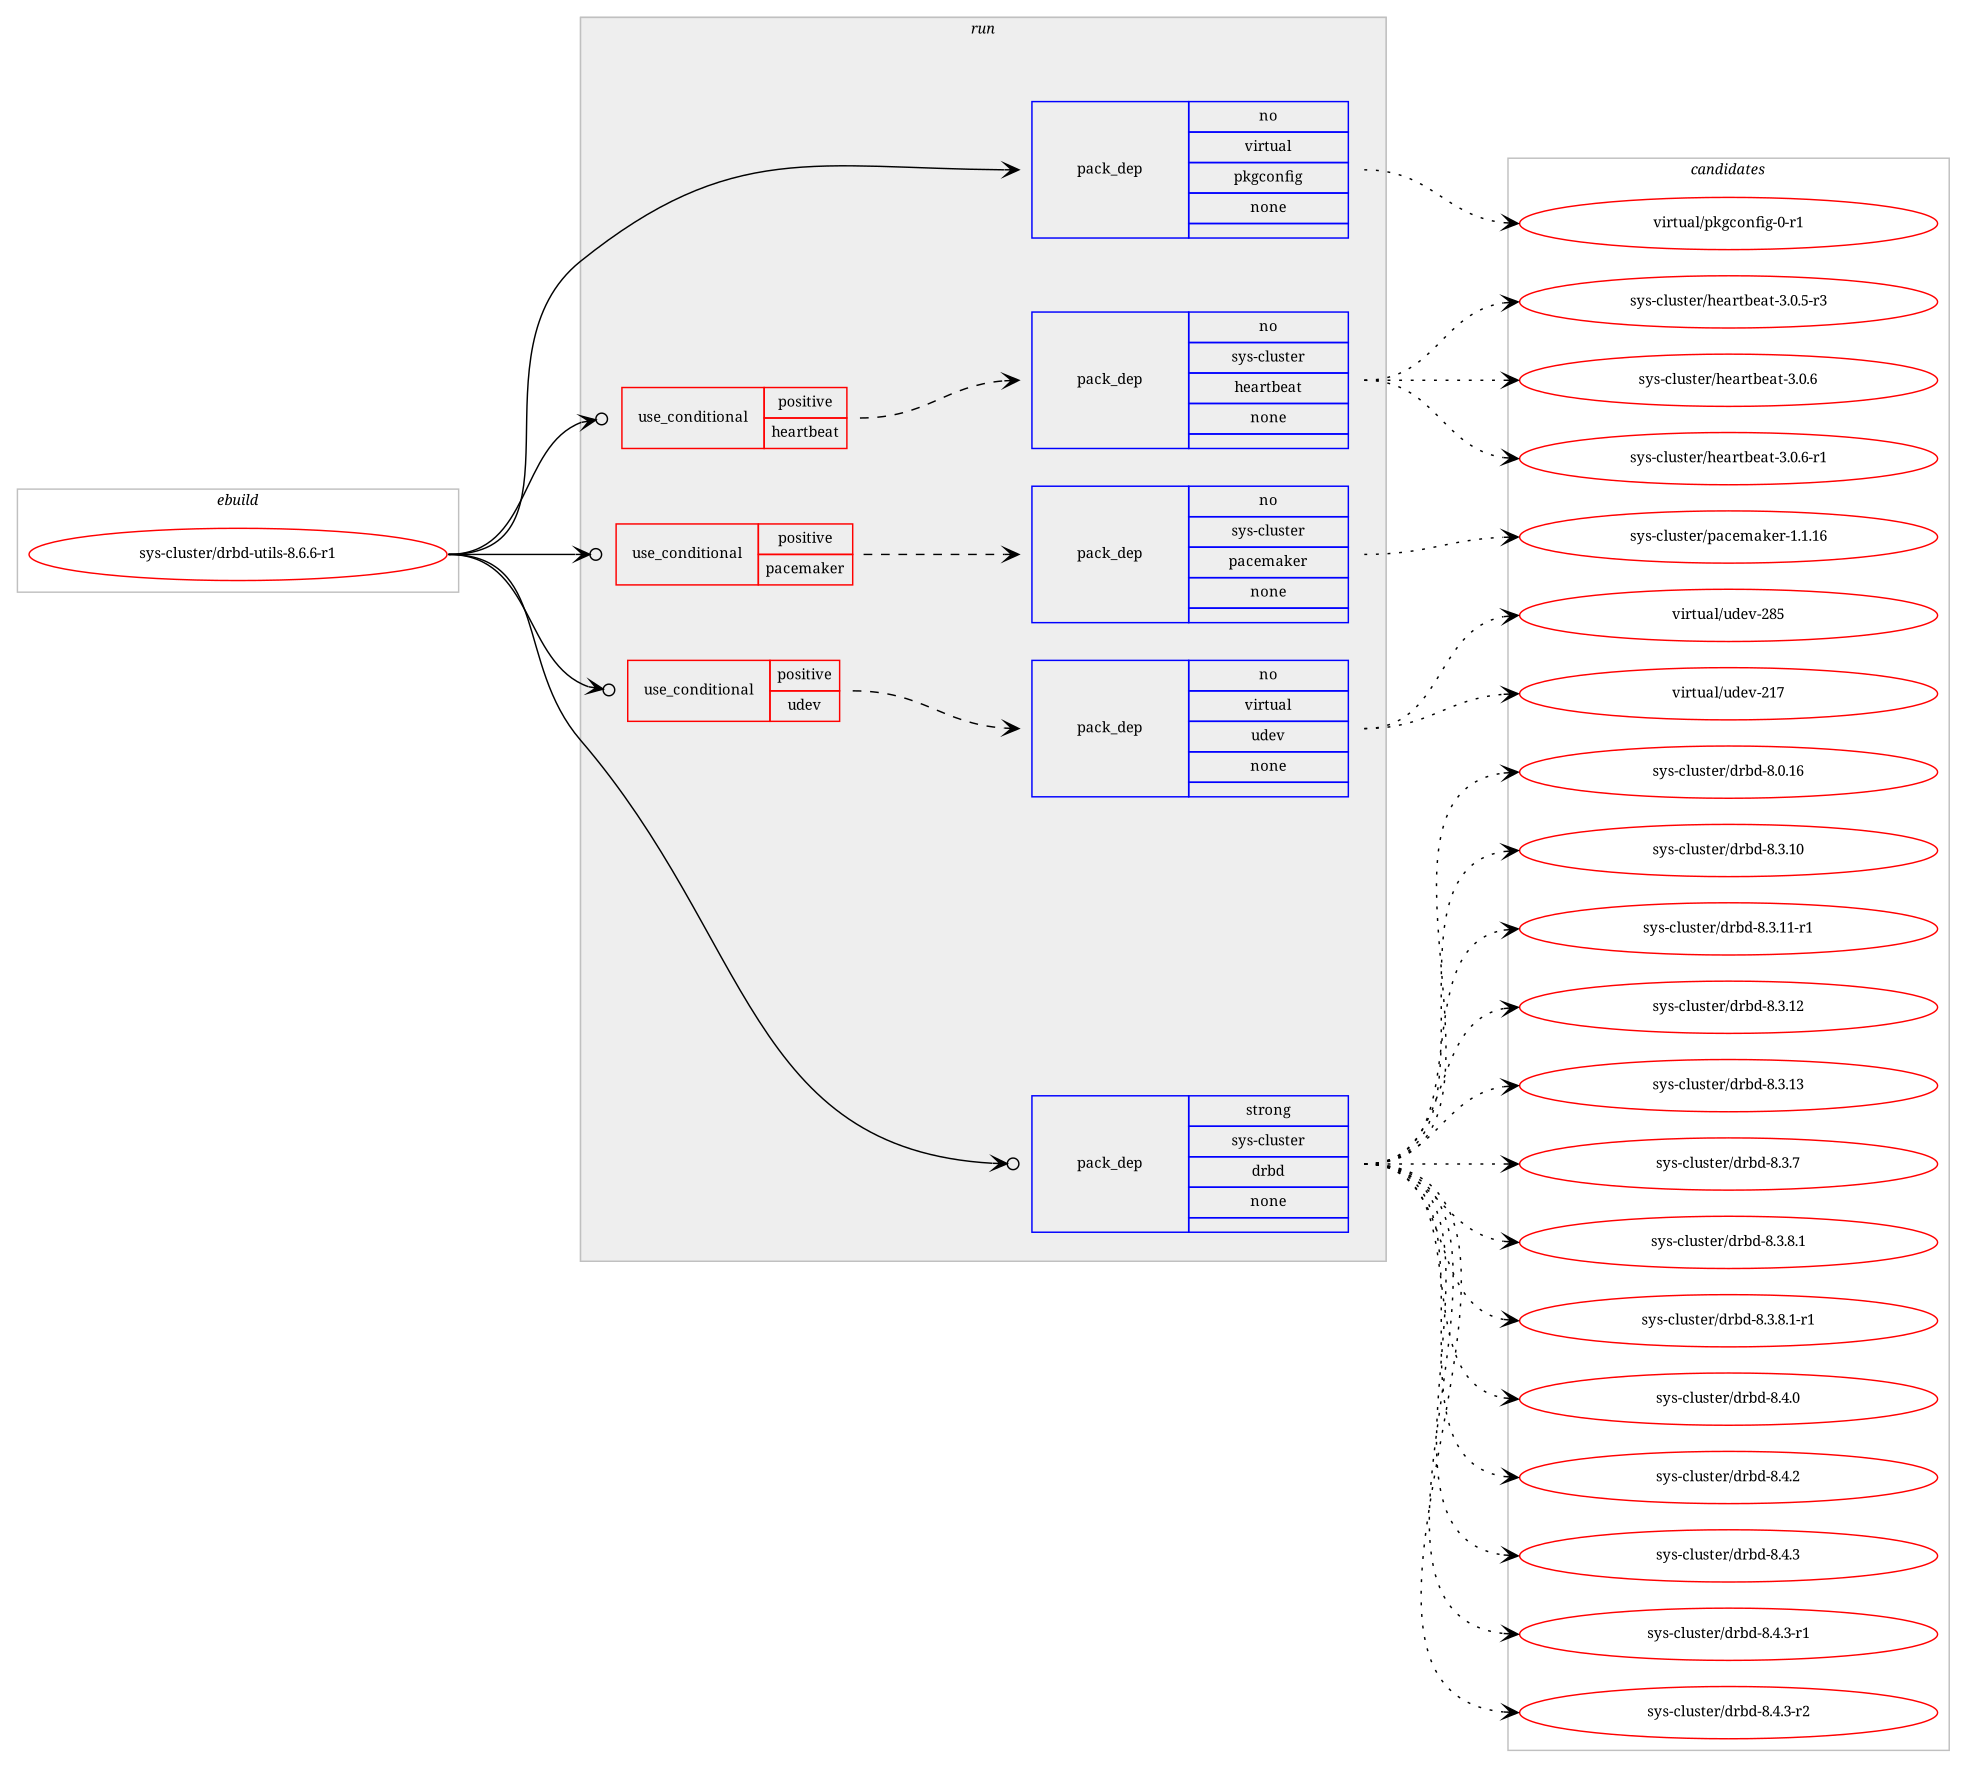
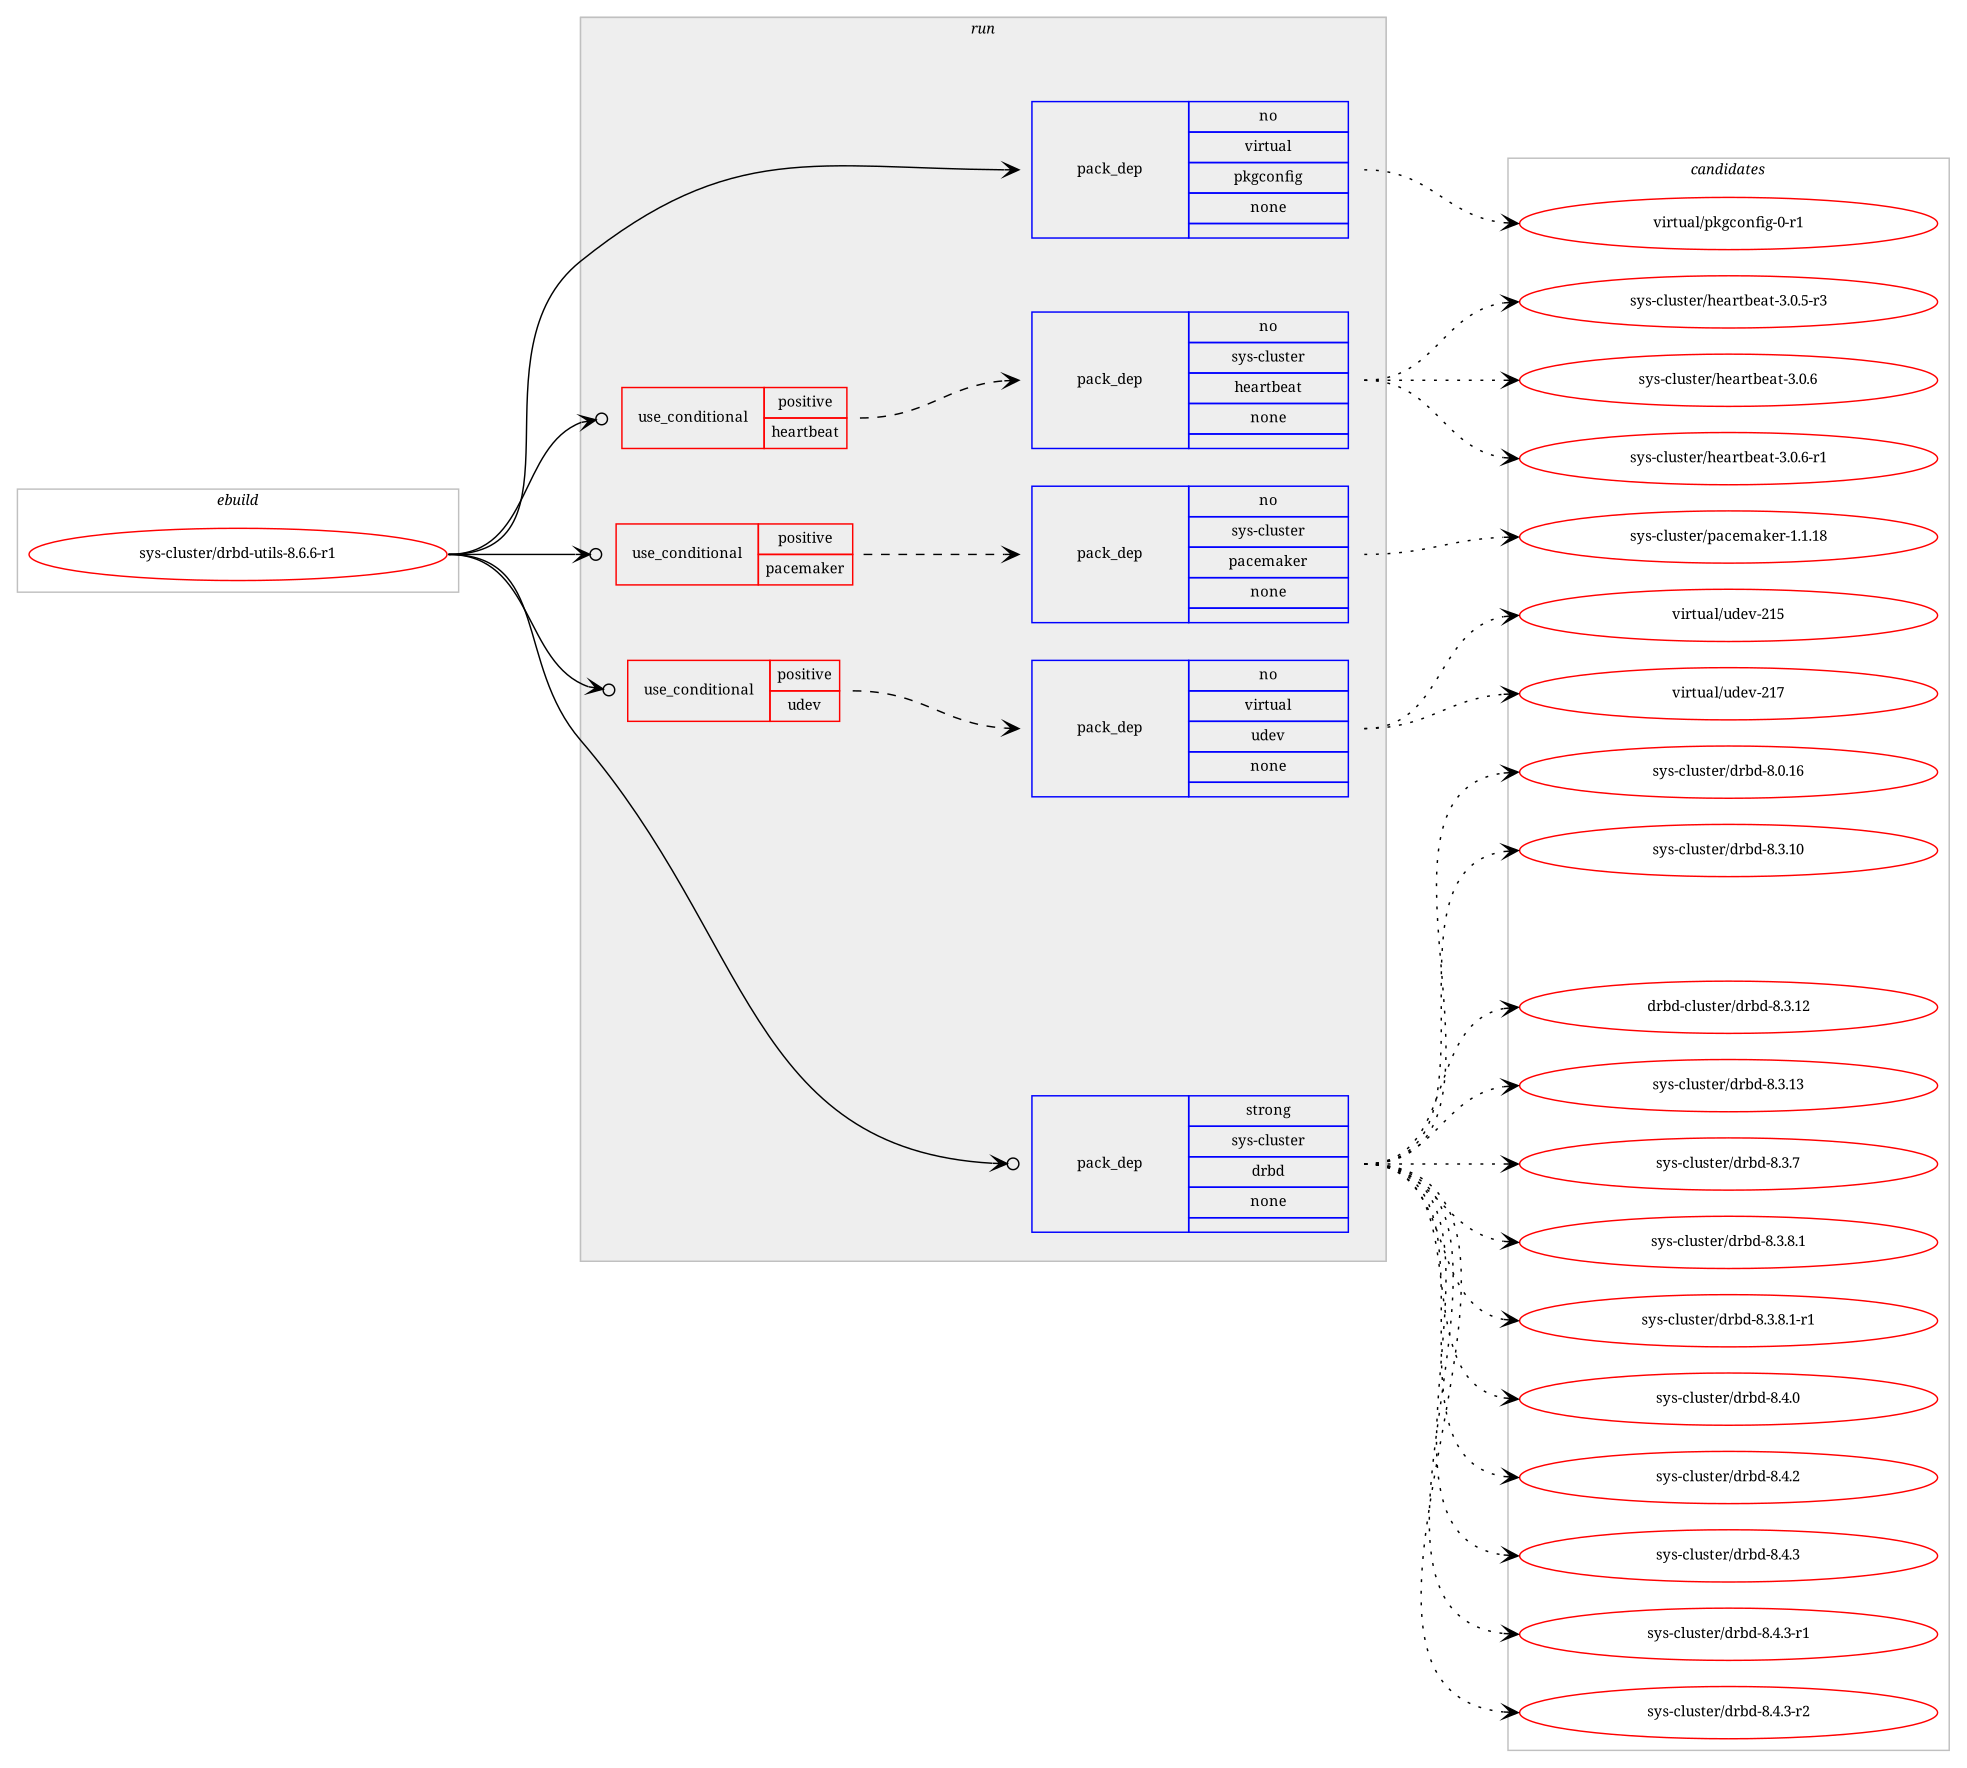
  digraph {
    compound=true
    concentrate=true
    fontname="Noto Serif"
    fontsize=10
    newrank=true
    rankdir=LR
    ranksep=1.5
    node [color=red fontname="Noto Serif" fontsize=10]
    edge [arrowhead=vee fontname="Noto Serif" headport=w style=dotted tailport=e weight=100]
    n1 [label="sys-cluster/drbd-utils-8.6.6-r1" width=4]
    n2 [color=blue label=<<TABLE BORDER="0" CELLBORDER="1" CELLSPACING="0" CELLPADDING="4" WIDTH="220"><TR><TD ROWSPAN="6" CELLPADDING="30">pack_dep</TD></TR><TR><TD WIDTH="110">no</TD></TR><TR><TD>virtual</TD></TR><TR><TD>pkgconfig</TD></TR><TR><TD>none</TD></TR><TR><TD></TD></TR></TABLE>> shape=none]
    n3 [color=blue label=<<TABLE BORDER="0" CELLBORDER="1" CELLSPACING="0" CELLPADDING="4" WIDTH="220"><TR><TD ROWSPAN="6" CELLPADDING="30">pack_dep</TD></TR><TR><TD WIDTH="110">no</TD></TR><TR><TD>sys-cluster</TD></TR><TR><TD>heartbeat</TD></TR><TR><TD>none</TD></TR><TR><TD></TD></TR></TABLE>> shape=none]
    n4 [label=<<TABLE BORDER="0" CELLBORDER="1" CELLSPACING="0" CELLPADDING="4"><TR><TD ROWSPAN="3" CELLPADDING="10">use_conditional</TD></TR><TR><TD>positive</TD></TR><TR><TD>heartbeat</TD></TR></TABLE>> shape=none]
    n5 [color=blue label=<<TABLE BORDER="0" CELLBORDER="1" CELLSPACING="0" CELLPADDING="4" WIDTH="220"><TR><TD ROWSPAN="6" CELLPADDING="30">pack_dep</TD></TR><TR><TD WIDTH="110">no</TD></TR><TR><TD>sys-cluster</TD></TR><TR><TD>pacemaker</TD></TR><TR><TD>none</TD></TR><TR><TD></TD></TR></TABLE>> shape=none]
    n6 [label=<<TABLE BORDER="0" CELLBORDER="1" CELLSPACING="0" CELLPADDING="4"><TR><TD ROWSPAN="3" CELLPADDING="10">use_conditional</TD></TR><TR><TD>positive</TD></TR><TR><TD>pacemaker</TD></TR></TABLE>> shape=none]
    n7 [color=blue label=<<TABLE BORDER="0" CELLBORDER="1" CELLSPACING="0" CELLPADDING="4" WIDTH="220"><TR><TD ROWSPAN="6" CELLPADDING="30">pack_dep</TD></TR><TR><TD WIDTH="110">no</TD></TR><TR><TD>virtual</TD></TR><TR><TD>udev</TD></TR><TR><TD>none</TD></TR><TR><TD></TD></TR></TABLE>> shape=none]
    n8 [label=<<TABLE BORDER="0" CELLBORDER="1" CELLSPACING="0" CELLPADDING="4"><TR><TD ROWSPAN="3" CELLPADDING="10">use_conditional</TD></TR><TR><TD>positive</TD></TR><TR><TD>udev</TD></TR></TABLE>> shape=none]
    n9 [color=blue label=<<TABLE BORDER="0" CELLBORDER="1" CELLSPACING="0" CELLPADDING="4" WIDTH="220"><TR><TD ROWSPAN="6" CELLPADDING="30">pack_dep</TD></TR><TR><TD WIDTH="110">strong</TD></TR><TR><TD>sys-cluster</TD></TR><TR><TD>drbd</TD></TR><TR><TD>none</TD></TR><TR><TD></TD></TR></TABLE>> shape=none]
    n10 [label="virtual/pkgconfig-0-r1" width=4]
    n11 [label="sys-cluster/heartbeat-3.0.5-r3" width=4]
    n12 [label="sys-cluster/heartbeat-3.0.6" width=4]
    n13 [label="sys-cluster/heartbeat-3.0.6-r1" width=4]
-   n14 [label="sys-cluster/pacemaker-1.1.16" width=4]
-   n15 [label="virtual/udev-285" width=4]
+   n14 [label="sys-cluster/pacemaker-1.1.18" width=4]
+   n15 [label="virtual/udev-215" width=4]
    n16 [label="virtual/udev-217" width=4]
    n17 [label="sys-cluster/drbd-8.0.16" width=4]
    n18 [label="sys-cluster/drbd-8.3.10" width=4]
-   n19 [label="sys-cluster/drbd-8.3.11-r1" width=4]
-   n20 [label="sys-cluster/drbd-8.3.12" width=4]
+   n20 [label="drbd-cluster/drbd-8.3.12" width=4]
    n21 [label="sys-cluster/drbd-8.3.13" width=4]
    n22 [label="sys-cluster/drbd-8.3.7" width=4]
    n23 [label="sys-cluster/drbd-8.3.8.1" width=4]
    n24 [label="sys-cluster/drbd-8.3.8.1-r1" width=4]
    n25 [label="sys-cluster/drbd-8.4.0" width=4]
    n26 [label="sys-cluster/drbd-8.4.2" width=4]
    n27 [label="sys-cluster/drbd-8.4.3" width=4]
    n28 [label="sys-cluster/drbd-8.4.3-r1" width=4]
    n29 [label="sys-cluster/drbd-8.4.3-r2" width=4]
    subgraph cluster_1 {
      color=gray
      label=<<i>ebuild</i>>
      rank=same
      n1
    }
    subgraph cluster_2 {
      color=gray
      label=<<i>dependencies</i>>
      subgraph cluster_3 {
        color=gray
        fillcolor="#eeeeee"
        label=<<i>compile</i>>
        style=filled
        subgraph sub_4 {
          color=gray
          fillcolor="#eeeeee"
          label=<<i>compile</i>>
          style=filled
          n2
        }
      }
      subgraph cluster_5 {
        color=gray
        fillcolor="#eeeeee"
        label=<<i>compile and run</i>>
        style=filled
        subgraph sub_6 {
          color=gray
          fillcolor="#eeeeee"
          label=<<i>compile and run</i>>
          style=filled
          n4
          subgraph sub_7 {
            color=gray
            fillcolor="#eeeeee"
            label=<<i>compile and run</i>>
            style=filled
            n3
          }
        }
        subgraph sub_8 {
          color=gray
          fillcolor="#eeeeee"
          label=<<i>compile and run</i>>
          style=filled
          n6
          subgraph sub_9 {
            color=gray
            fillcolor="#eeeeee"
            label=<<i>compile and run</i>>
            style=filled
            n5
          }
        }
        subgraph sub_10 {
          color=gray
          fillcolor="#eeeeee"
          label=<<i>compile and run</i>>
          style=filled
          n8
          subgraph sub_11 {
            color=gray
            fillcolor="#eeeeee"
            label=<<i>compile and run</i>>
            style=filled
            n7
          }
        }
        subgraph sub_12 {
          color=gray
          fillcolor="#eeeeee"
          label=<<i>compile and run</i>>
          style=filled
          n9
        }
      }
      subgraph cluster_13 {
        color=gray
        fillcolor="#eeeeee"
        label=<<i>run</i>>
        style=filled
      }
    }
    subgraph cluster_14 {
      color=gray
      label=<<i>candidates</i>>
      rank=same
      subgraph sub_15 {
        color=black
        label=<<i>candidates</i>>
        nodesep=1
        rank=same
        n10
      }
      subgraph sub_16 {
        color=black
        label=<<i>candidates</i>>
        nodesep=1
        rank=same
        n11
        n12
        n13
      }
      subgraph sub_17 {
        color=black
        label=<<i>candidates</i>>
        nodesep=1
        rank=same
        n14
      }
      subgraph sub_18 {
        color=black
        label=<<i>candidates</i>>
        nodesep=1
        rank=same
        n15
        n16
      }
      subgraph sub_19 {
        color=black
        label=<<i>candidates</i>>
        nodesep=1
        rank=same
        n17
        n18
-       n19
        n20
        n21
        n22
        n23
        n24
        n25
        n26
        n27
        n28
        n29
      }
    }
    n1 -> n2 [style=solid weight=20]
    n1 -> n4 [arrowhead=odotvee style=solid weight=20]
    n1 -> n6 [arrowhead=odotvee style=solid weight=20]
    n1 -> n8 [arrowhead=odotvee style=solid weight=20]
    n1 -> n9 [arrowhead=odotvee style=solid weight=20]
    n2 -> n10
    n3 -> n11
    n3 -> n12
    n3 -> n13
    n4 -> n3 [style=dashed weight=20]
    n5 -> n14
    n6 -> n5 [style=dashed weight=20]
    n7 -> n15
    n7 -> n16
    n8 -> n7 [style=dashed weight=20]
    n9 -> n17
    n9 -> n18
-   n9 -> n19
    n9 -> n20
    n9 -> n21
    n9 -> n22
    n9 -> n23
    n9 -> n24
    n9 -> n25
    n9 -> n26
    n9 -> n27
    n9 -> n28
    n9 -> n29
  }
